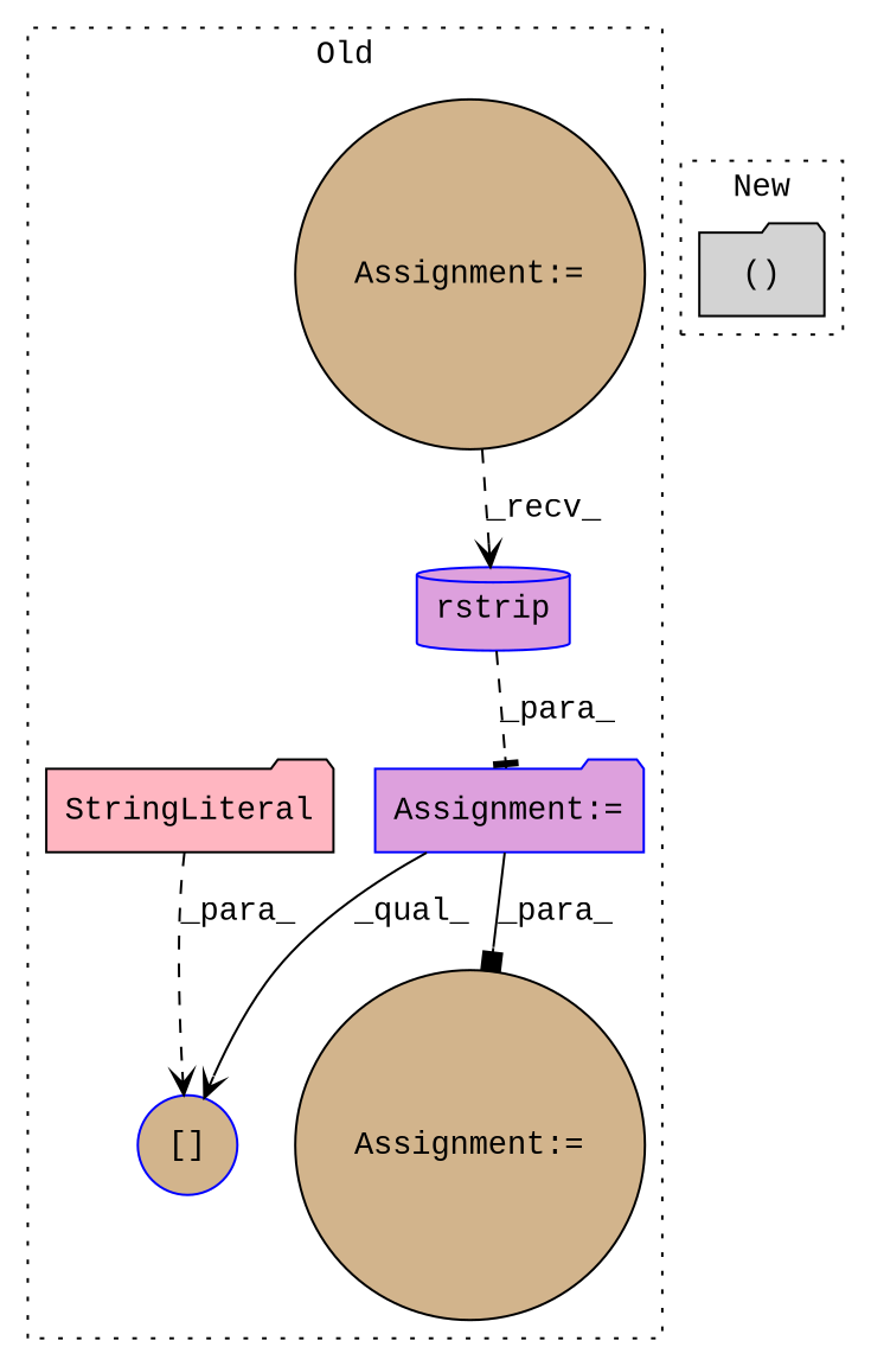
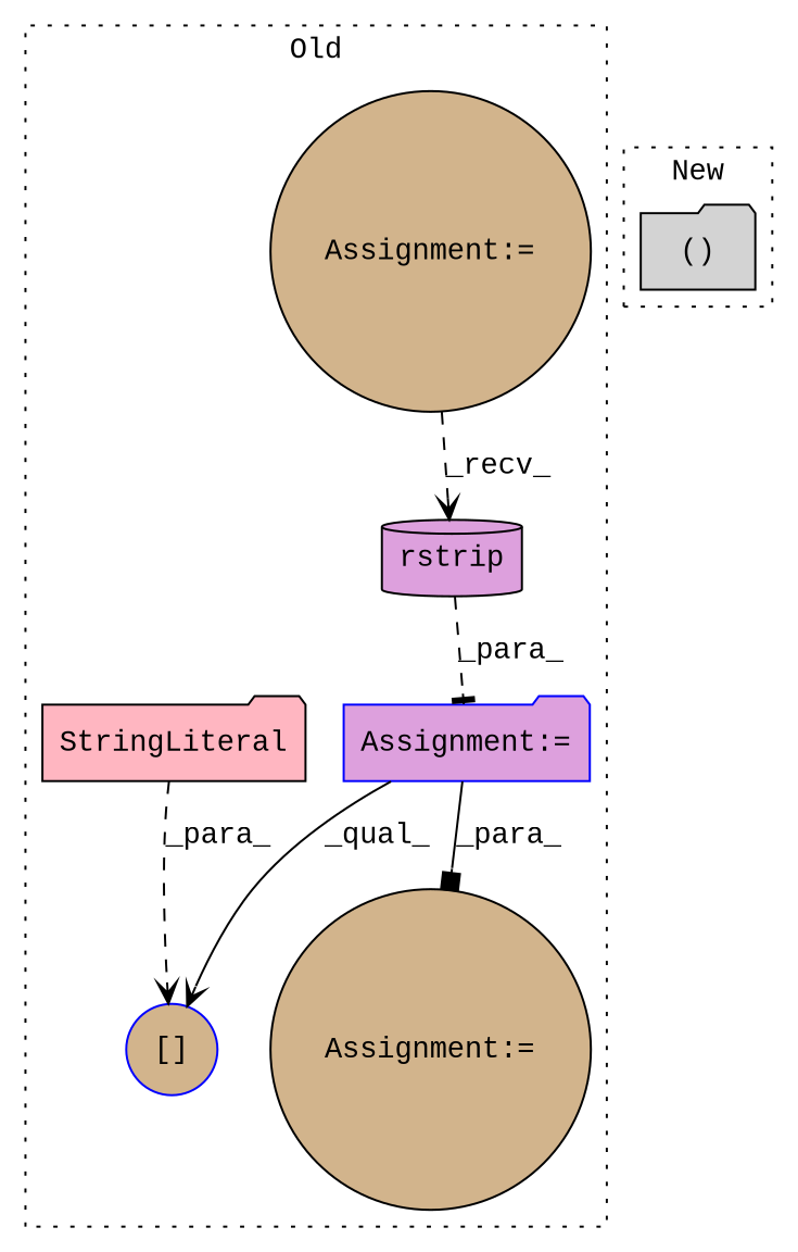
  digraph {
    fontname="Liberation Mono"
    node [a=7 l=1 shape=circle style=filled fillcolor=tan color=black fontname="Liberation Mono"]
    edge [style=dashed arrowhead=vee fontname="Liberation Mono"]
-   n1 [a=32 l=8 label=rstrip s=569 shape=cylinder fillcolor=plum color=blue]
+   n1 [a=32 l=8 label=rstrip s=569 shape=cylinder fillcolor=plum]
    n2 [label="Assignment:=" s=1361]
    n3 [label="Assignment:=" s=474]
    n4 [label="Assignment:=" s=542 shape=folder fillcolor=plum color=blue]
    n5 [a=2 l="12,1" label="[]" s="595,624" color=blue]
    n6 [a=45 l=17 label=StringLiteral s=607 shape=folder fillcolor=lightpink]
    n7 [a=106 l=59 label="()" s=468 shape=folder fillcolor=lightgrey]
    subgraph cluster_1 {
      label=Old
      style=dotted
      n1
      n2
      n3
      n4
      n5
      n6
    }
    subgraph cluster_2 {
      label=New
      style=dotted
      n7
    }
    n1 -> n4 [label=_para_ arrowhead=tee]
    n3 -> n1 [label=_recv_]
    n4 -> n2 [label=_para_ style=solid arrowhead=box]
    n4 -> n5 [label=_qual_ style=solid]
    n6 -> n5 [label=_para_]
  }
